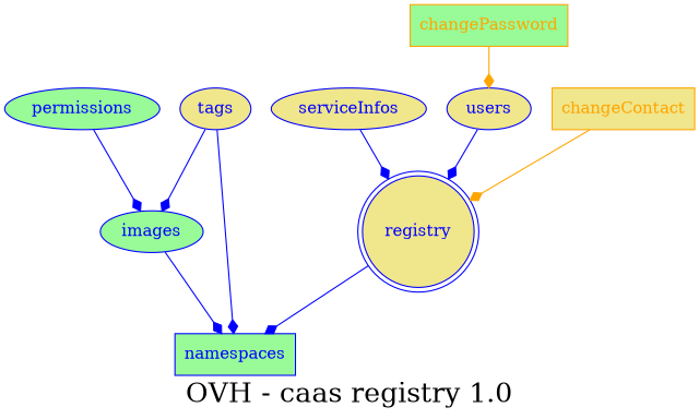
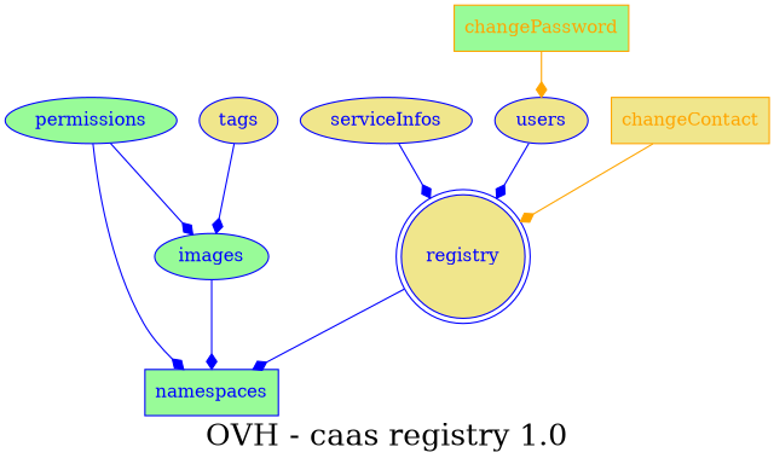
  digraph {
    fontsize=24
    label="OVH - caas registry 1.0"
    splines=true
    node [color=blue fillcolor=khaki fontcolor=blue shape=ellipse style=filled]
    edge [arrowhead=diamond arrowtail=none color=blue fontcolor=blue]
    registry [shape=doublecircle]
    namespaces [fillcolor=palegreen shape=box]
    serviceInfos
    users
    changePassword [color=orange fillcolor=palegreen fontcolor=orange shape=box]
    changeContact [color=orange fontcolor=orange shape=box]
    images [fillcolor=palegreen]
    permissions [fillcolor=palegreen]
    tags
    registry -> namespaces
    serviceInfos -> registry
    users -> registry
    changePassword -> users [color=orange fontcolor=orange]
    changeContact -> registry [color=orange fontcolor=orange]
    images -> namespaces
-   tags -> namespaces
+   permissions -> namespaces
    permissions -> images
    tags -> images
  }
